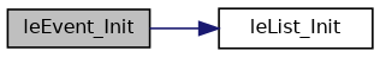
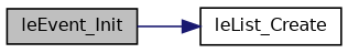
  digraph {
    rankdir=LR
    node [color=black fontname=Helvetica fontsize=10 shape=record style=filled]
    n1 [fillcolor=grey75 fontcolor=black height=0.2 label=leEvent_Init width=0.4]
-   n2 [fillcolor=white height=0.2 label=leList_Init width=0.4]
+   n2 [fillcolor=white height=0.2 label=leList_Create width=0.4]
    n1 -> n2 [color=midnightblue fontname=Helvetica fontsize=10 labelfontname=Helvetica labelfontsize=10 style=solid]
  }
